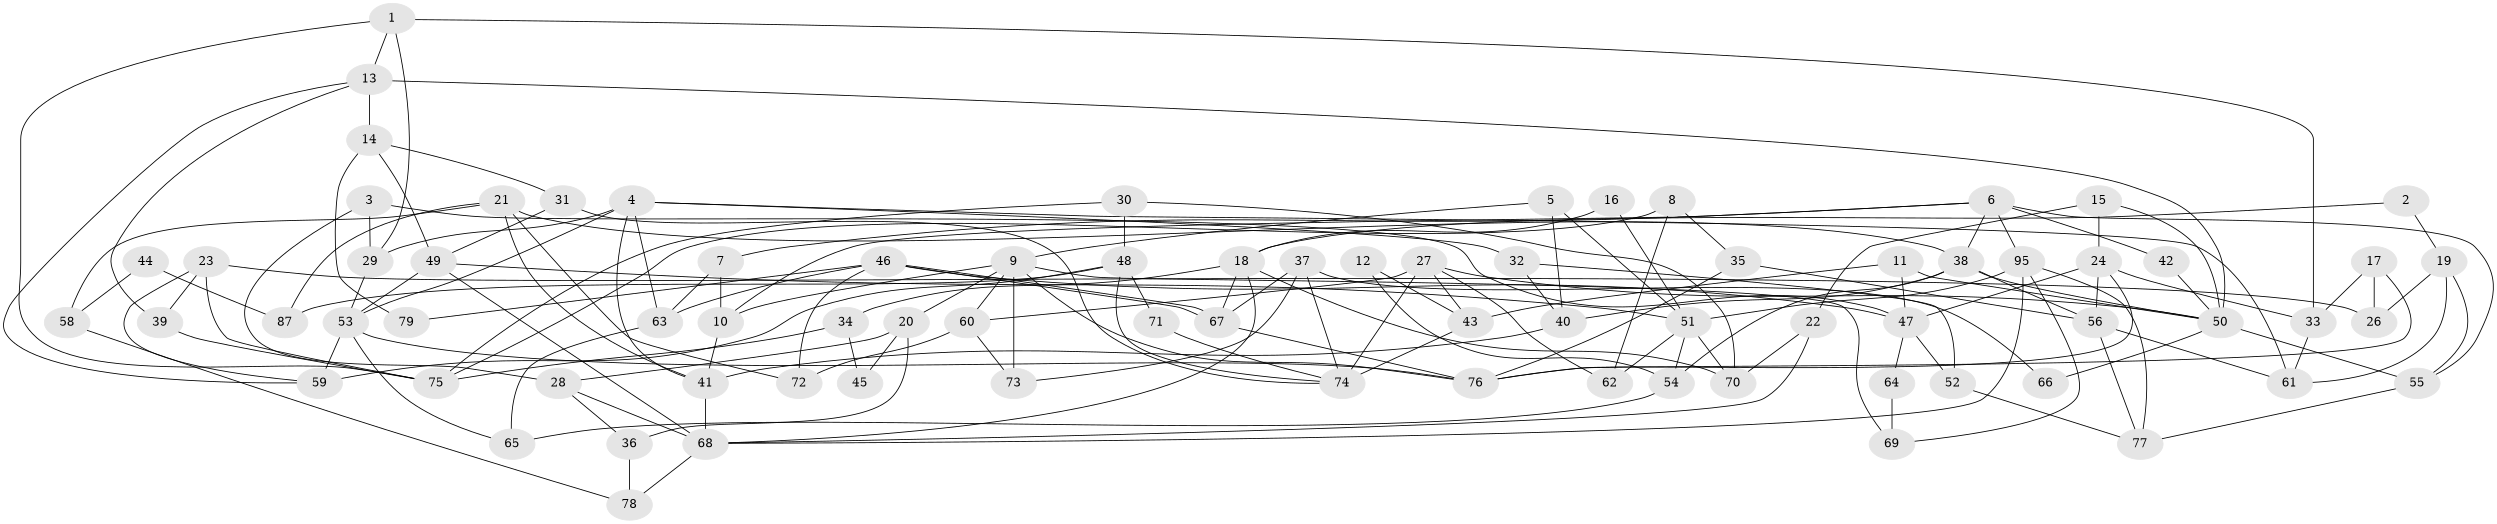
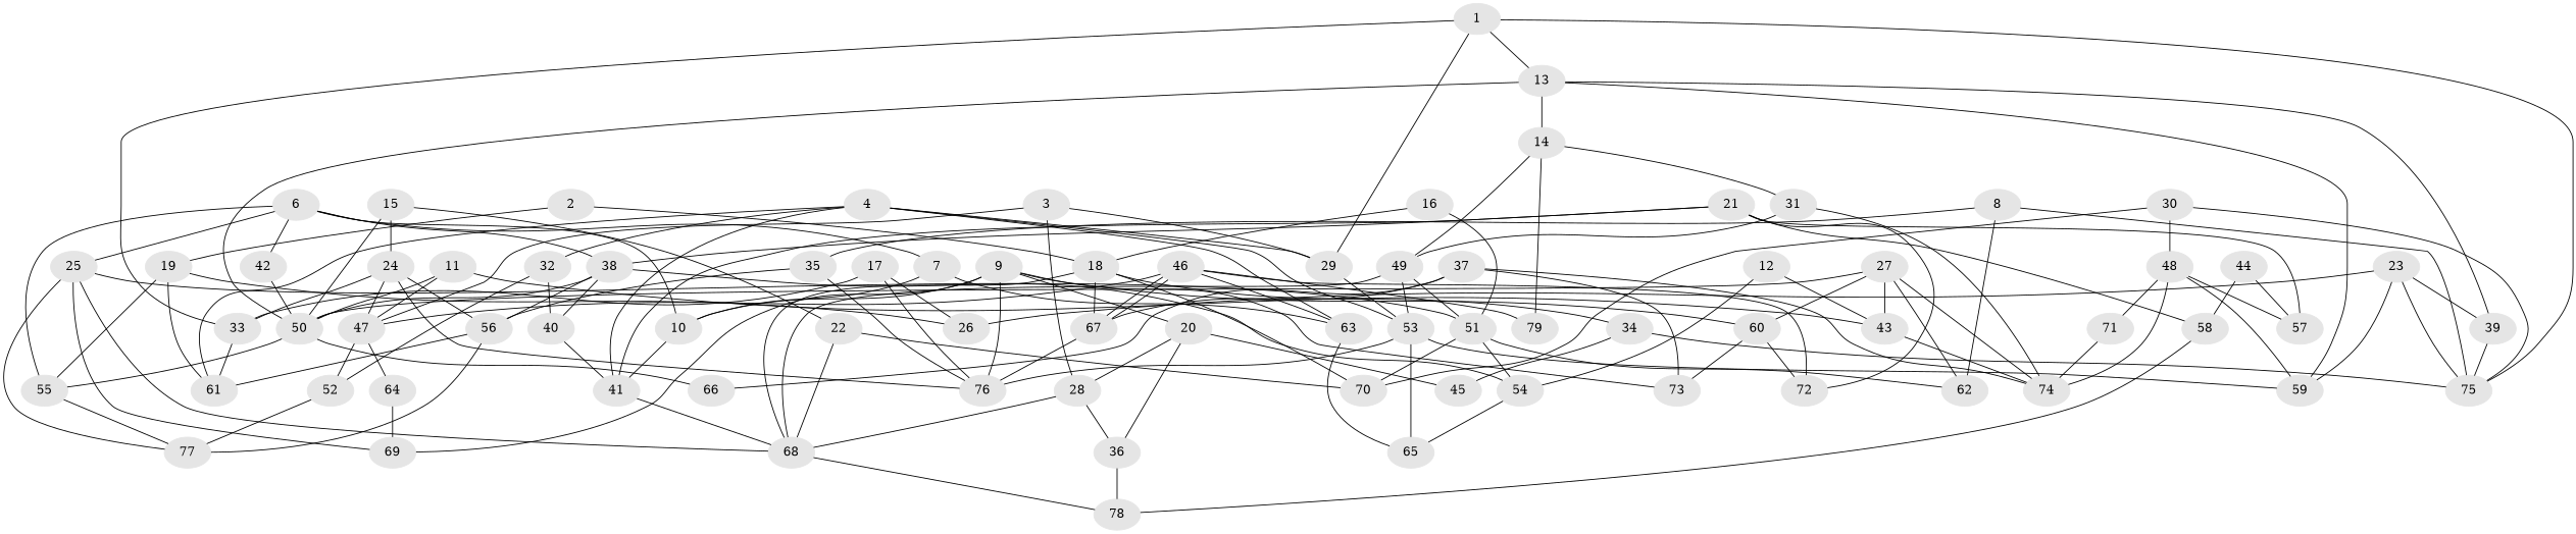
  graph {
    fontname="DejaVu Serif"
    node [color=gray90 fontname="DejaVu Serif" style=filled]
    edge [fontname="DejaVu Serif"]
    1
    13
    29
    33
    75
    50
    14
    39
    59
    53
    61
    2
    18
    19
    34
    67
    68
    70
    55
    26
    3
    28
    47
    36
    52
    64
    4
    32
    41
    63
    40
    76
    65
-   5
    9
    51
    10
    20
    60
    69
    73
    62
    54
    6
    7
-   25 [label=95]
+   25
    38
    42
    77
    56
    8
    35
    45
    72
    66
    11
    43
    74
    12
    31
    49
    79
    15
    22
    24
    16
    17
    78
    21
-   57 [label=87]
+   57
    58
    23
    27
    30
    48
    71
    37
    44
    46
    1 -- 13
    1 -- 29
    1 -- 33
    1 -- 75
    13 -- 50
    13 -- 14
    13 -- 39
    13 -- 59
    29 -- 53
    33 -- 61
    50 -- 55
    50 -- 66
    14 -- 31
    14 -- 49
    14 -- 79
    39 -- 75
    53 -- 59
    53 -- 76
    53 -- 65
    2 -- 18
    2 -- 19
    18 -- 34
    18 -- 67
    18 -- 68
    18 -- 70
    19 -- 61
    19 -- 55
    19 -- 26
    34 -- 75
    34 -- 45
    67 -- 76
    68 -- 78
    55 -- 77
    3 -- 29
    3 -- 28
    3 -- 47
    28 -- 68
    28 -- 36
    47 -- 52
    47 -- 64
    36 -- 78
    52 -- 77
    64 -- 69
    4 -- 29
    4 -- 53
    4 -- 61
    4 -- 32
    4 -- 41
    4 -- 63
    32 -- 52
    32 -- 40
    41 -- 68
    63 -- 65
    40 -- 41
-   5 -- 40
-   5 -- 9
-   5 -- 51
    9 -- 76
    9 -- 10
    9 -- 20
    9 -- 60
    9 -- 69
    9 -- 73
    51 -- 70
    51 -- 62
    51 -- 54
    10 -- 41
    20 -- 28
    20 -- 36
    20 -- 45
    60 -- 73
    60 -- 72
    54 -- 65
    6 -- 55
    6 -- 10
    6 -- 7
    6 -- 25
    6 -- 38
    6 -- 42
    7 -- 63
    7 -- 10
    25 -- 68
    25 -- 51
    25 -- 69
    25 -- 77
    38 -- 50
    38 -- 40
    38 -- 54
    38 -- 56
    42 -- 50
    56 -- 61
    56 -- 77
    8 -- 75
    8 -- 62
    8 -- 35
    35 -- 76
    35 -- 56
    11 -- 50
    11 -- 47
    11 -- 43
    43 -- 74
    12 -- 54
    12 -- 43
    31 -- 74
    31 -- 49
    49 -- 53
    49 -- 68
    49 -- 51
    15 -- 50
    15 -- 22
    15 -- 24
    22 -- 68
    22 -- 70
    24 -- 33
    24 -- 47
    24 -- 76
    24 -- 56
    16 -- 18
    16 -- 51
    17 -- 33
    17 -- 26
    17 -- 76
    21 -- 41
    21 -- 38
    21 -- 72
    21 -- 57
    21 -- 58
    58 -- 78
    23 -- 75
    23 -- 39
    23 -- 59
    23 -- 26
    27 -- 50
    27 -- 60
    27 -- 62
    27 -- 43
    27 -- 74
    30 -- 75
    30 -- 70
    30 -- 48
    48 -- 59
    48 -- 74
    48 -- 57
    48 -- 71
    71 -- 74
    37 -- 67
    37 -- 73
    37 -- 66
    37 -- 74
    44 -- 57
    44 -- 58
    46 -- 67
    46 -- 67
    46 -- 47
    46 -- 63
    46 -- 72
    46 -- 79
  }
